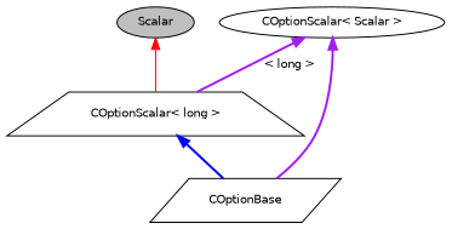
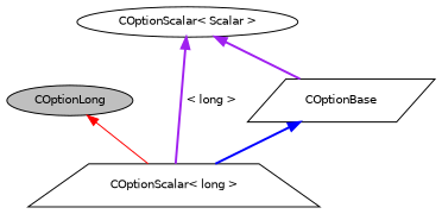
  digraph {
    node [color=black fillcolor=white fontname=Helvetica fontsize=10 shape=ellipse style=filled]
    edge [color=purple dir=back fontname=Helvetica fontsize=10 labelfontname=Helvetica labelfontsize=10 style=bold]
-   n1 [fillcolor=grey75 fontcolor=black height=0.2 label=Scalar width=0.4]
+   n1 [fillcolor=grey75 fontcolor=black height=0.2 label=COptionLong width=0.4]
    n2 [height=0.2 label="COptionScalar\< long \>" shape=trapezium width=0.4]
    n3 [height=0.2 label=COptionBase shape=parallelogram width=0.4]
    n4 [height=0.2 label="COptionScalar\< Scalar \>" width=0.4]
    n1 -> n2 [color=red style=solid]
-   n2 -> n3 [color=blue]
+   n3 -> n2 [color=blue]
    n4 -> n2 [label=" \< long \>"]
    n4 -> n3
  }
